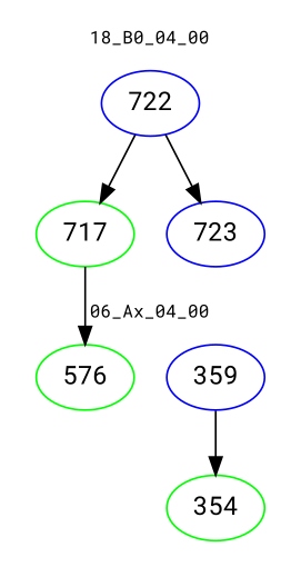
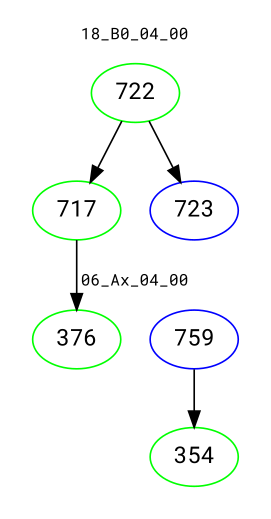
  digraph {
    fontname="Roboto Mono"
    node [color=blue fontname="Roboto Mono"]
    edge [color=black fontname="Roboto Mono"]
-   n1 [label=359]
+   n1 [label=759]
    n2 [color=green label=354]
-   n3 [color=green label=576]
-   n4 [label=722]
+   n3 [color=green label=376]
+   n4 [color=green label=722]
    n5 [color=green label=717]
    n6 [label=723]
    subgraph cluster_1 {
      color=white
      fontsize=10
      label="06_Ax_04_00"
      n1
      n2
      n3
    }
    subgraph cluster_2 {
      color=white
      fontsize=10
      label="18_B0_04_00"
      n4
      n5
      n6
    }
    n1 -> n2
    n4 -> n5
    n4 -> n6
    n5 -> n3
  }
